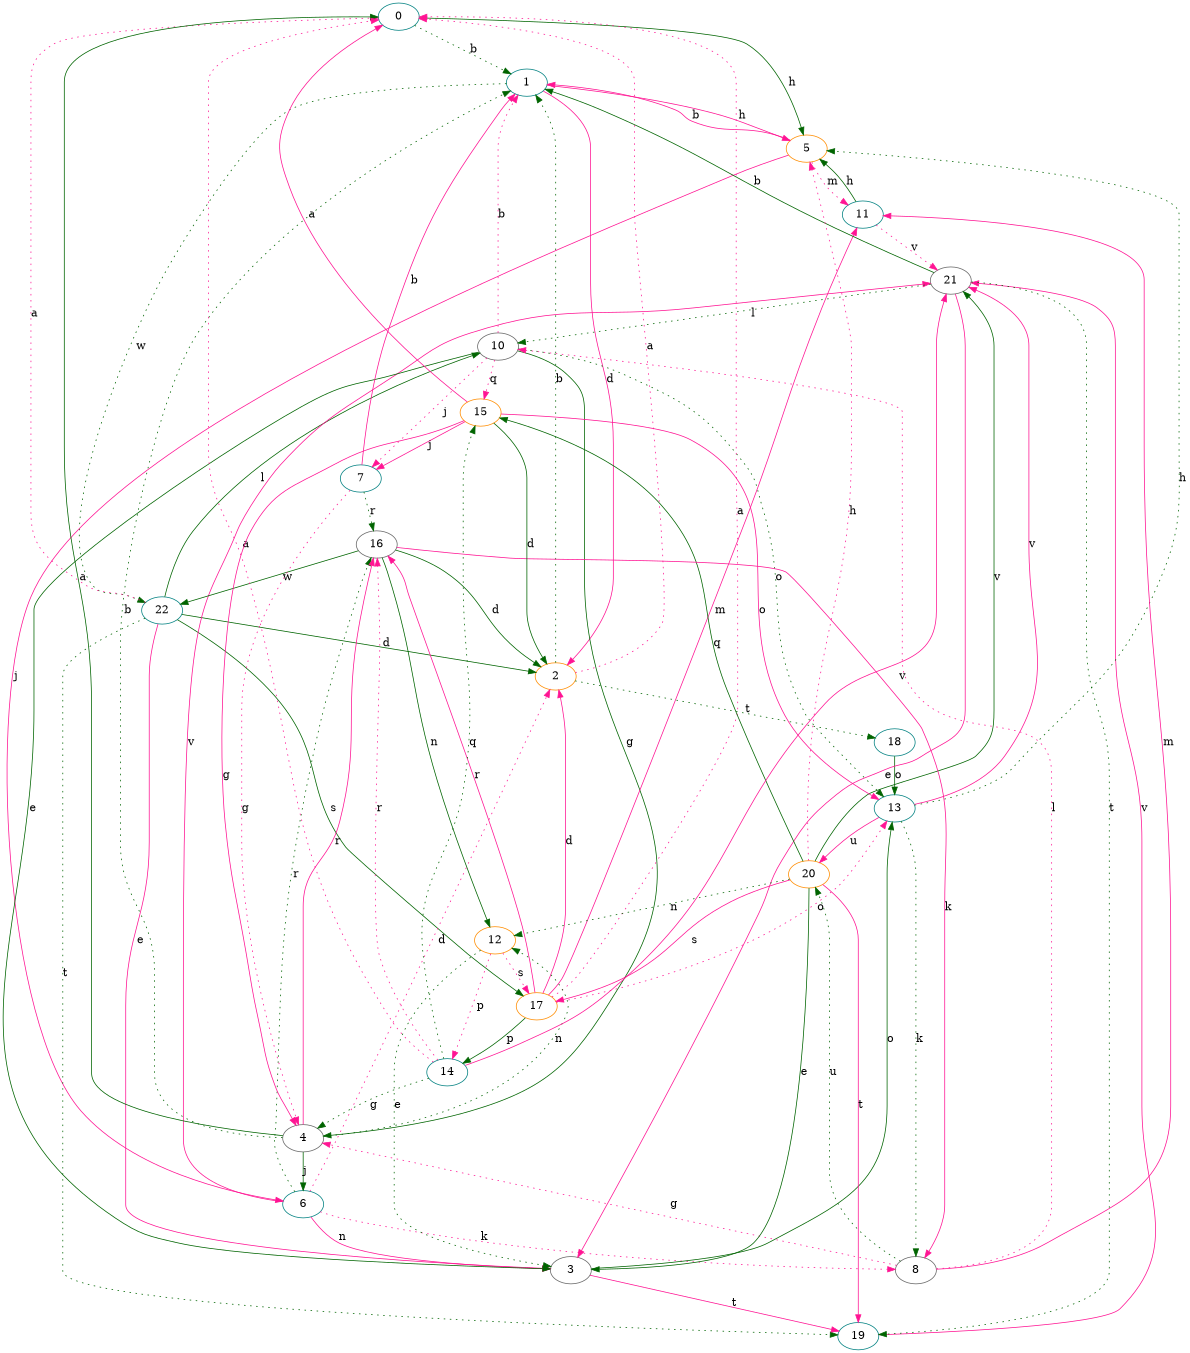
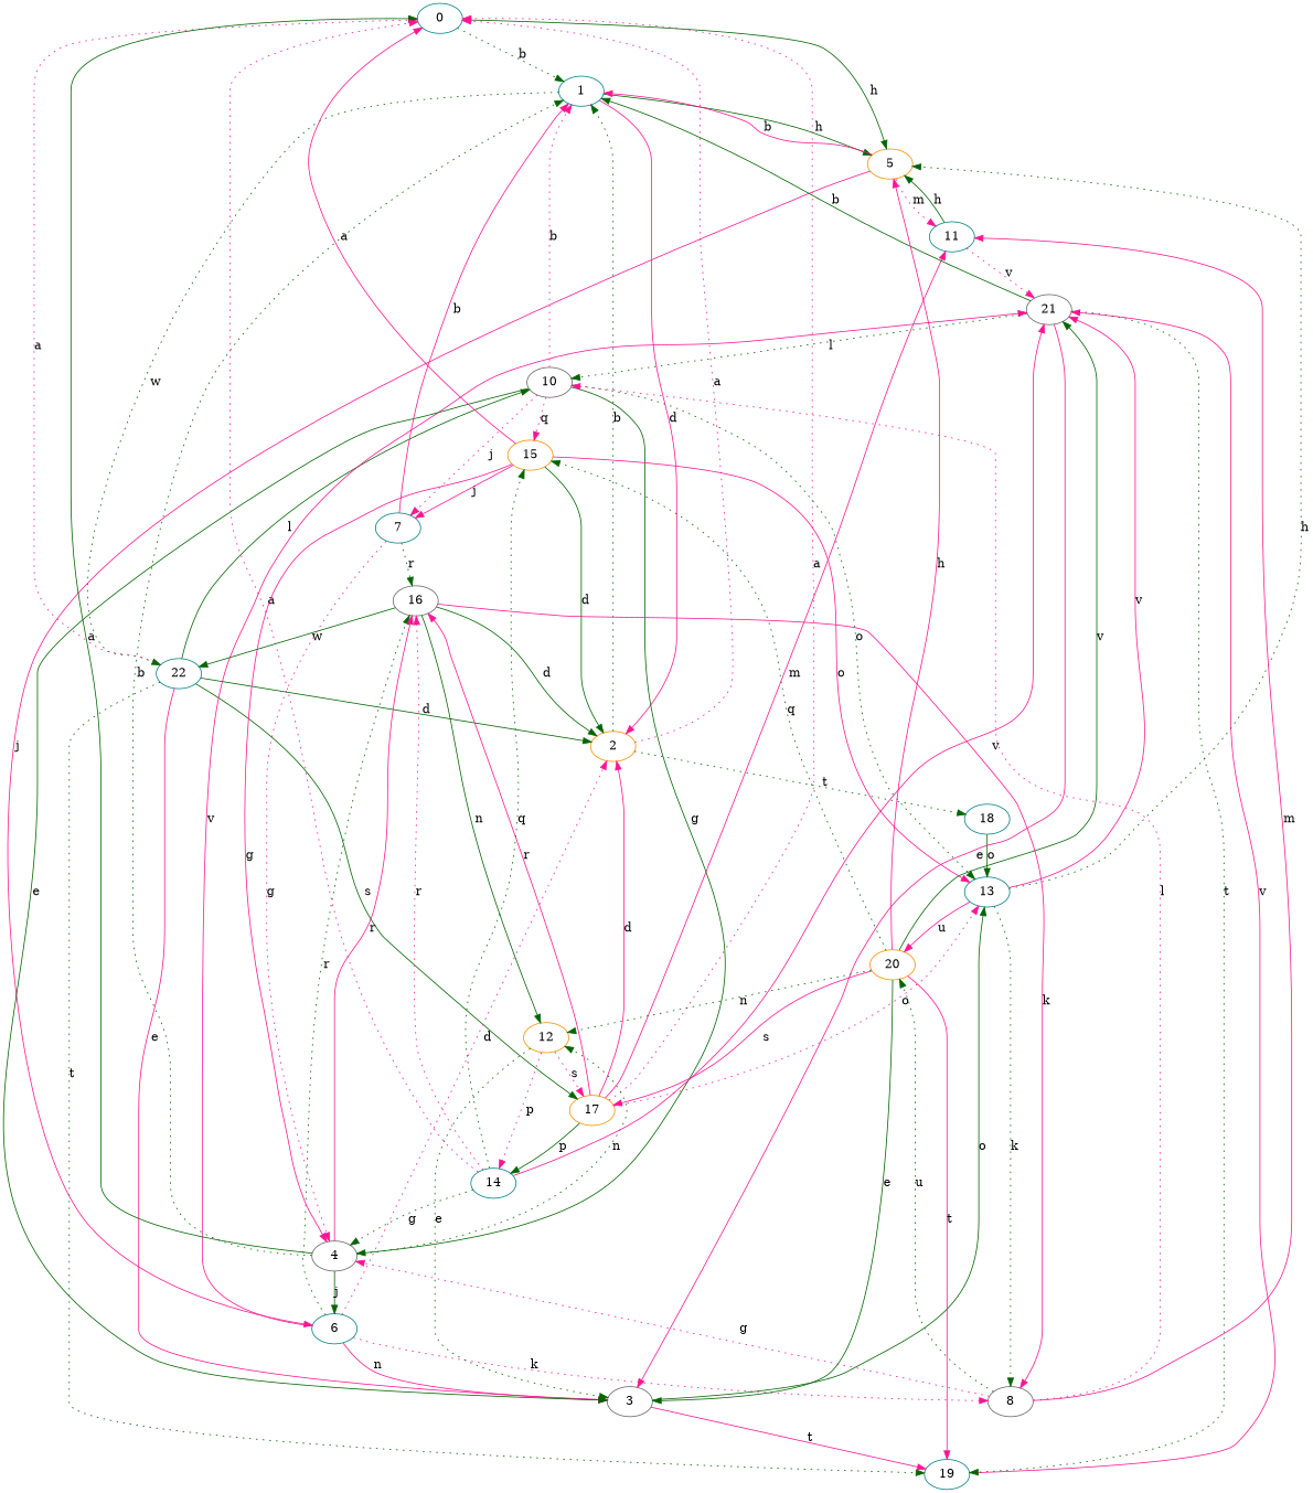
  strict digraph {
    node [color=teal]
    edge [color=deeppink style=solid]
    0
    1
    5 [color=darkorange]
    2 [color=darkorange]
    22
    6
    11
    18
    3 [color=gray40]
    19
    10 [color=gray40]
    17 [color=darkorange]
    13
    8 [color=gray40]
    21 [color=gray40]
    20 [color=darkorange]
    4 [color=gray40]
    12 [color=darkorange]
    16 [color=gray40]
    14
    7
    15 [color=darkorange]
    0 -> 1 [color=darkgreen label=b style=dotted]
    0 -> 5 [color=darkgreen label=h]
-   1 -> 5 [label=h]
+   1 -> 5 [color=darkgreen label=h]
    1 -> 2 [label=d]
    1 -> 22 [color=darkgreen label=w style=dotted]
    5 -> 1 [label=b]
    5 -> 6 [label=j]
    5 -> 11 [label=m style=dotted]
    2 -> 0 [label=a style=dotted]
    2 -> 1 [color=darkgreen label=b style=dotted]
    2 -> 18 [color=darkgreen label=t style=dotted]
    22 -> 0 [label=a style=dotted]
    22 -> 2 [color=darkgreen label=d]
    22 -> 3 [label=e]
    22 -> 19 [color=darkgreen label=t style=dotted]
    22 -> 10 [color=darkgreen label=l]
    22 -> 17 [color=darkgreen label=s]
    6 -> 2 [label=d style=dotted]
    6 -> 3 [label=n]
    6 -> 8 [label=k style=dotted]
    6 -> 21 [label=v]
    6 -> 16 [color=darkgreen label=r style=dotted]
    11 -> 5 [color=darkgreen label=h]
    11 -> 21 [label=v style=dotted]
    18 -> 13 [color=darkgreen label=o]
    3 -> 19 [label=t]
    3 -> 13 [color=darkgreen label=o]
    19 -> 21 [label=v]
    10 -> 1 [label=b style=dotted]
    10 -> 3 [color=darkgreen label=e]
    10 -> 13 [color=darkgreen label=o style=dotted]
    10 -> 4 [color=darkgreen label=g]
    10 -> 7 [label=j style=dotted]
    10 -> 15 [label=q style=dotted]
    17 -> 0 [label=a style=dotted]
    17 -> 2 [label=d]
    17 -> 11 [label=m]
    17 -> 13 [label=o style=dotted]
    17 -> 16 [label=r]
    17 -> 14 [color=darkgreen label=p]
    13 -> 5 [color=darkgreen label=h style=dotted]
    13 -> 8 [color=darkgreen label=k style=dotted]
    13 -> 21 [label=v]
    13 -> 20 [label=u]
    8 -> 11 [label=m]
    8 -> 10 [label=l style=dotted]
    8 -> 20 [color=darkgreen label=u style=dotted]
    8 -> 4 [label=g style=dotted]
    21 -> 1 [color=darkgreen label=b]
    21 -> 3 [label=e]
    21 -> 19 [color=darkgreen label=t style=dotted]
    21 -> 10 [color=darkgreen label=l style=dotted]
-   20 -> 5 [label=h style=dotted]
+   20 -> 5 [label=h]
    20 -> 3 [color=darkgreen label=e]
    20 -> 19 [label=t]
    20 -> 17 [label=s]
    20 -> 21 [color=darkgreen label=v]
    20 -> 12 [color=darkgreen label=n style=dotted]
-   20 -> 15 [color=darkgreen label=q]
+   20 -> 15 [color=darkgreen label=q style=dotted]
    4 -> 0 [color=darkgreen label=a]
    4 -> 1 [color=darkgreen label=b style=dotted]
    4 -> 6 [color=darkgreen label=j]
    4 -> 12 [color=darkgreen label=n style=dotted]
    4 -> 16 [label=r]
    12 -> 3 [color=darkgreen label=e style=dotted]
    12 -> 17 [label=s style=dotted]
    12 -> 14 [label=p style=dotted]
    16 -> 2 [color=darkgreen label=d]
    16 -> 22 [color=darkgreen label=w]
    16 -> 8 [label=k]
    16 -> 12 [color=darkgreen label=n]
    14 -> 0 [label=a style=dotted]
    14 -> 21 [label=v]
    14 -> 4 [color=darkgreen label=g style=dotted]
    14 -> 16 [label=r style=dotted]
    14 -> 15 [color=darkgreen label=q style=dotted]
    7 -> 1 [label=b]
    7 -> 4 [label=g style=dotted]
    7 -> 16 [color=darkgreen label=r style=dotted]
    15 -> 0 [label=a]
    15 -> 2 [color=darkgreen label=d]
    15 -> 13 [label=o]
    15 -> 4 [label=g]
    15 -> 7 [label=j]
  }
